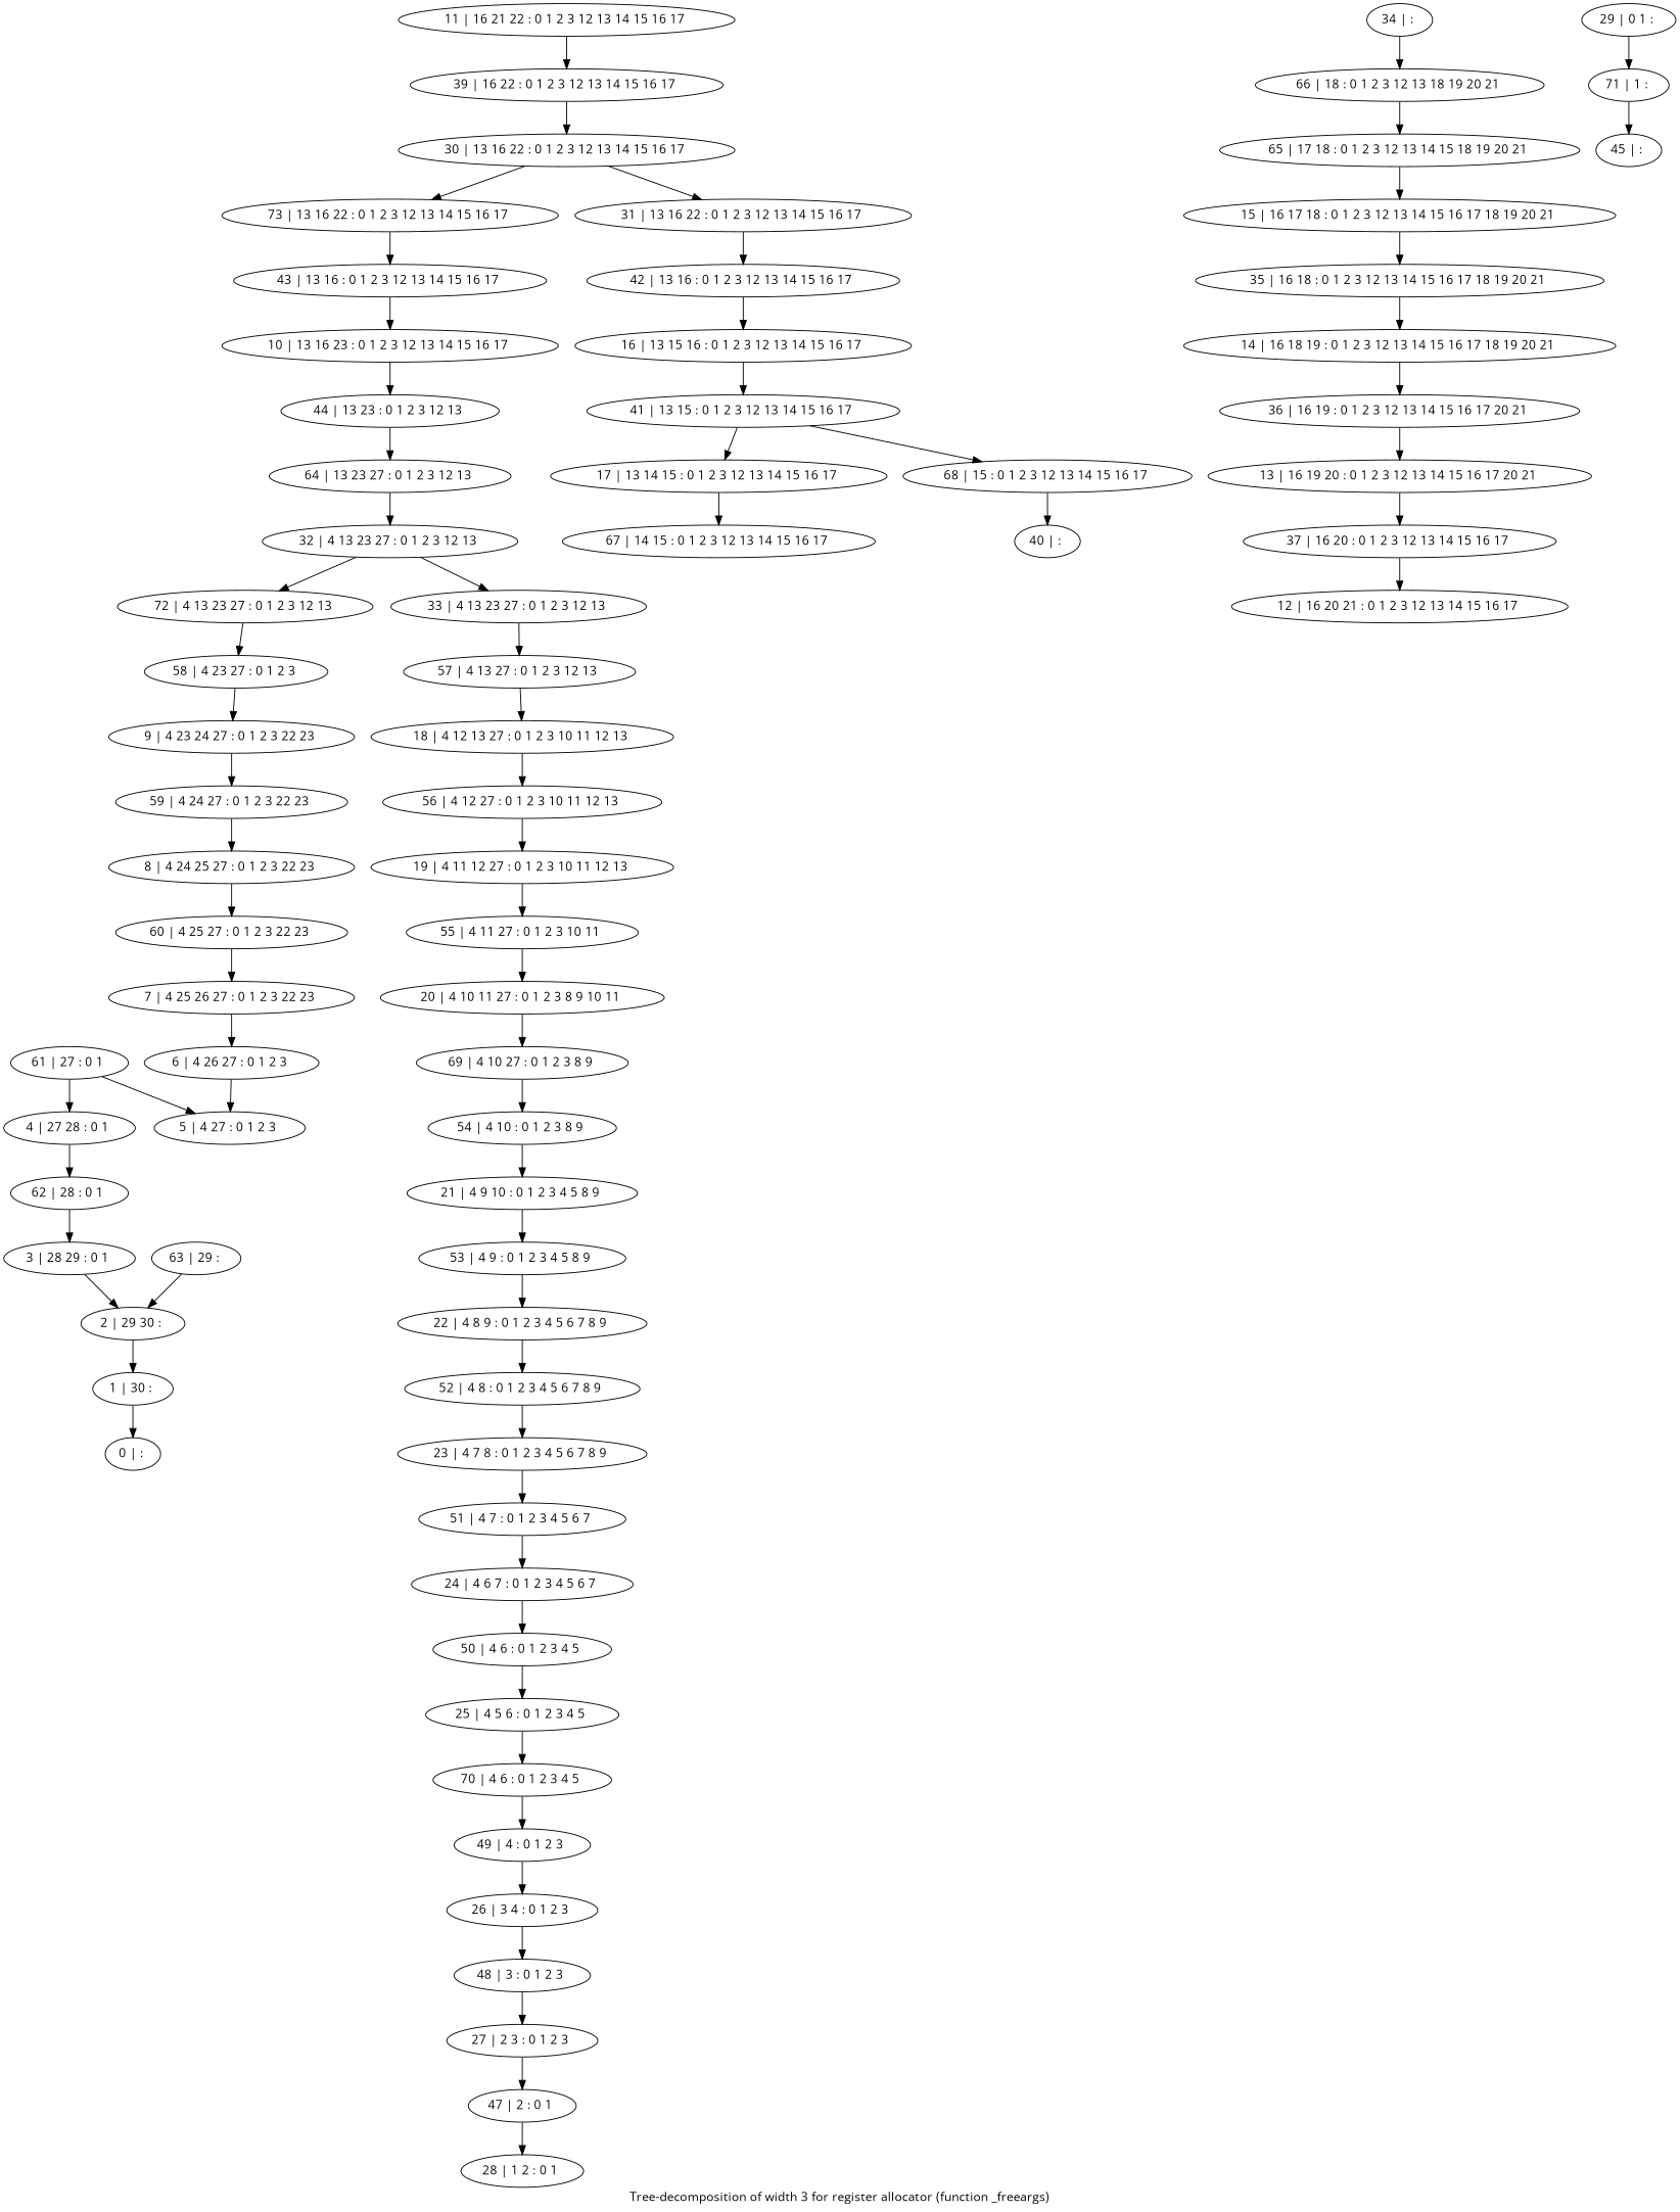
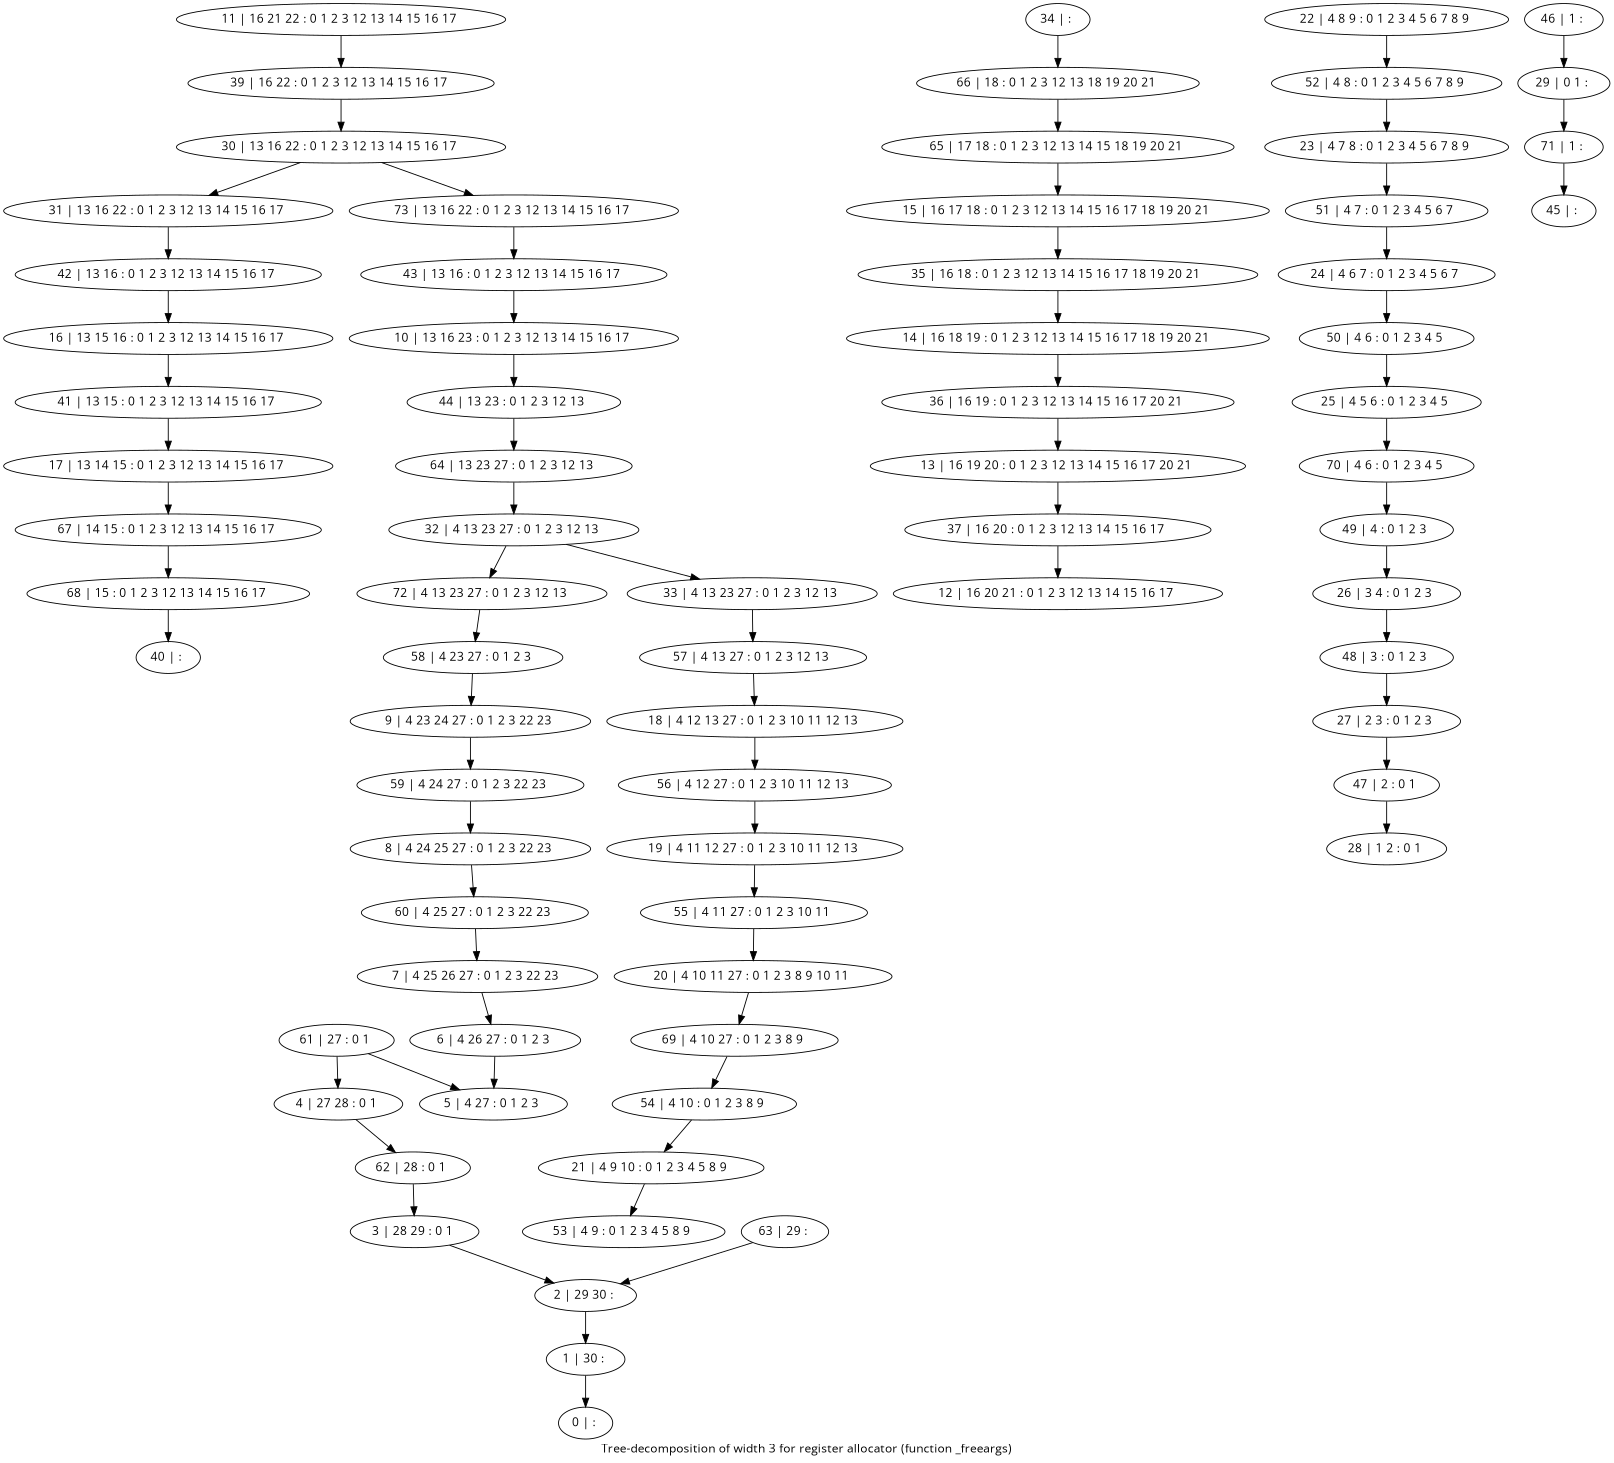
  digraph {
    fontname="Open Sans"
    label="Tree-decomposition of width 3 for register allocator (function _freeargs)"
    node [fontname="Open Sans"]
    edge [fontname="Open Sans"]
    n1 [label="0 | : "]
    n2 [label="1 | 30 : "]
    n3 [label="2 | 29 30 : "]
    n4 [label="3 | 28 29 : 0 1 "]
    n5 [label="63 | 29 : "]
    n6 [label="4 | 27 28 : 0 1 "]
    n7 [label="62 | 28 : 0 1 "]
    n8 [label="5 | 4 27 : 0 1 2 3 "]
    n9 [label="61 | 27 : 0 1 "]
    n10 [label="6 | 4 26 27 : 0 1 2 3 "]
    n11 [label="7 | 4 25 26 27 : 0 1 2 3 22 23 "]
    n12 [label="8 | 4 24 25 27 : 0 1 2 3 22 23 "]
    n13 [label="60 | 4 25 27 : 0 1 2 3 22 23 "]
    n14 [label="9 | 4 23 24 27 : 0 1 2 3 22 23 "]
    n15 [label="59 | 4 24 27 : 0 1 2 3 22 23 "]
    n16 [label="10 | 13 16 23 : 0 1 2 3 12 13 14 15 16 17 "]
    n17 [label="44 | 13 23 : 0 1 2 3 12 13 "]
    n18 [label="64 | 13 23 27 : 0 1 2 3 12 13 "]
    n19 [label="11 | 16 21 22 : 0 1 2 3 12 13 14 15 16 17 "]
    n20 [label="39 | 16 22 : 0 1 2 3 12 13 14 15 16 17 "]
    n21 [label="30 | 13 16 22 : 0 1 2 3 12 13 14 15 16 17 "]
    n22 [label="12 | 16 20 21 : 0 1 2 3 12 13 14 15 16 17 "]
    n23 [label="13 | 16 19 20 : 0 1 2 3 12 13 14 15 16 17 20 21 "]
    n24 [label="37 | 16 20 : 0 1 2 3 12 13 14 15 16 17 "]
    n25 [label="14 | 16 18 19 : 0 1 2 3 12 13 14 15 16 17 18 19 20 21 "]
    n26 [label="36 | 16 19 : 0 1 2 3 12 13 14 15 16 17 20 21 "]
    n27 [label="15 | 16 17 18 : 0 1 2 3 12 13 14 15 16 17 18 19 20 21 "]
    n28 [label="35 | 16 18 : 0 1 2 3 12 13 14 15 16 17 18 19 20 21 "]
    n29 [label="16 | 13 15 16 : 0 1 2 3 12 13 14 15 16 17 "]
    n30 [label="41 | 13 15 : 0 1 2 3 12 13 14 15 16 17 "]
    n31 [label="17 | 13 14 15 : 0 1 2 3 12 13 14 15 16 17 "]
    n32 [label="67 | 14 15 : 0 1 2 3 12 13 14 15 16 17 "]
    n33 [label="68 | 15 : 0 1 2 3 12 13 14 15 16 17 "]
    n34 [label="18 | 4 12 13 27 : 0 1 2 3 10 11 12 13 "]
    n35 [label="56 | 4 12 27 : 0 1 2 3 10 11 12 13 "]
    n36 [label="19 | 4 11 12 27 : 0 1 2 3 10 11 12 13 "]
    n37 [label="55 | 4 11 27 : 0 1 2 3 10 11 "]
    n38 [label="20 | 4 10 11 27 : 0 1 2 3 8 9 10 11 "]
    n39 [label="69 | 4 10 27 : 0 1 2 3 8 9 "]
    n40 [label="54 | 4 10 : 0 1 2 3 8 9 "]
    n41 [label="21 | 4 9 10 : 0 1 2 3 4 5 8 9 "]
    n42 [label="53 | 4 9 : 0 1 2 3 4 5 8 9 "]
    n43 [label="22 | 4 8 9 : 0 1 2 3 4 5 6 7 8 9 "]
    n44 [label="52 | 4 8 : 0 1 2 3 4 5 6 7 8 9 "]
    n45 [label="23 | 4 7 8 : 0 1 2 3 4 5 6 7 8 9 "]
    n46 [label="51 | 4 7 : 0 1 2 3 4 5 6 7 "]
    n47 [label="24 | 4 6 7 : 0 1 2 3 4 5 6 7 "]
    n48 [label="50 | 4 6 : 0 1 2 3 4 5 "]
    n49 [label="25 | 4 5 6 : 0 1 2 3 4 5 "]
    n50 [label="70 | 4 6 : 0 1 2 3 4 5 "]
    n51 [label="49 | 4 : 0 1 2 3 "]
    n52 [label="26 | 3 4 : 0 1 2 3 "]
    n53 [label="48 | 3 : 0 1 2 3 "]
    n54 [label="27 | 2 3 : 0 1 2 3 "]
    n55 [label="47 | 2 : 0 1 "]
    n56 [label="28 | 1 2 : 0 1 "]
+   n57 [label="46 | 1 : "]
    n58 [label="29 | 0 1 : "]
    n59 [label="71 | 1 : "]
    n60 [label="45 | : "]
    n61 [label="31 | 13 16 22 : 0 1 2 3 12 13 14 15 16 17 "]
    n62 [label="73 | 13 16 22 : 0 1 2 3 12 13 14 15 16 17 "]
    n63 [label="42 | 13 16 : 0 1 2 3 12 13 14 15 16 17 "]
    n64 [label="43 | 13 16 : 0 1 2 3 12 13 14 15 16 17 "]
    n65 [label="32 | 4 13 23 27 : 0 1 2 3 12 13 "]
    n66 [label="33 | 4 13 23 27 : 0 1 2 3 12 13 "]
    n67 [label="72 | 4 13 23 27 : 0 1 2 3 12 13 "]
    n68 [label="57 | 4 13 27 : 0 1 2 3 12 13 "]
    n69 [label="58 | 4 23 27 : 0 1 2 3 "]
    n70 [label="34 | : "]
    n71 [label="66 | 18 : 0 1 2 3 12 13 18 19 20 21 "]
    n72 [label="65 | 17 18 : 0 1 2 3 12 13 14 15 18 19 20 21 "]
    n73 [label="40 | : "]
    n2 -> n1
    n3 -> n2
    n4 -> n3
    n5 -> n3
    n6 -> n7
    n7 -> n4
    n9 -> n6
    n9 -> n8
    n10 -> n8
    n11 -> n10
    n12 -> n13
    n13 -> n11
    n14 -> n15
    n15 -> n12
    n16 -> n17
    n17 -> n18
    n18 -> n65
    n19 -> n20
    n20 -> n21
    n21 -> n61
    n21 -> n62
    n23 -> n24
    n24 -> n22
    n25 -> n26
    n26 -> n23
    n27 -> n28
    n28 -> n25
    n29 -> n30
    n30 -> n31
    n31 -> n32
-   n30 -> n33
+   n32 -> n33
    n33 -> n73
    n34 -> n35
    n35 -> n36
    n36 -> n37
    n37 -> n38
    n38 -> n39
    n39 -> n40
    n40 -> n41
    n41 -> n42
-   n42 -> n43
    n43 -> n44
    n44 -> n45
    n45 -> n46
    n46 -> n47
    n47 -> n48
    n48 -> n49
    n49 -> n50
    n50 -> n51
    n51 -> n52
    n52 -> n53
    n53 -> n54
    n54 -> n55
    n55 -> n56
+   n57 -> n58
    n58 -> n59
    n59 -> n60
    n61 -> n63
    n62 -> n64
    n63 -> n29
    n64 -> n16
    n65 -> n66
    n65 -> n67
    n66 -> n68
    n67 -> n69
    n68 -> n34
    n69 -> n14
    n70 -> n71
    n71 -> n72
    n72 -> n27
  }
